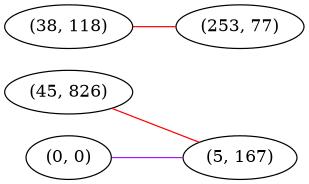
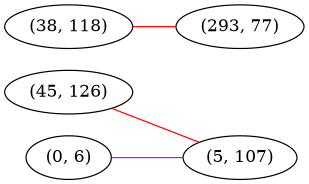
  graph {
    rankdir=LR
    edge [color=red weight=1]
-   "(45, 126)" [label="(45, 826)"]
-   "(5, 107)" [label="(5, 167)"]
+   "(45, 126)"
+   "(5, 107)"
    n3 [label="(38, 118)"]
-   "(253, 77)"
-   "(0, 0)"
+   "(253, 77)" [label="(293, 77)"]
+   "(0, 0)" [label="(0, 6)"]
    "(45, 126)" -- "(5, 107)"
    n3 -- "(253, 77)"
    "(0, 0)" -- "(5, 107)" [color=purple weight=4]
  }
